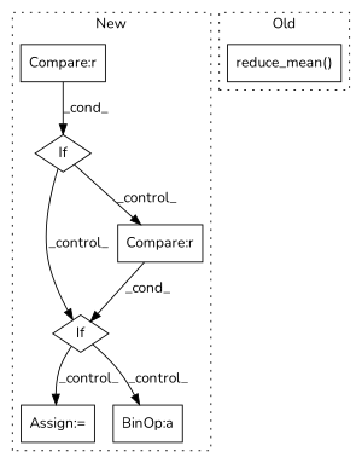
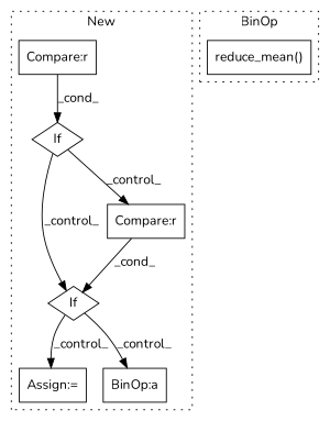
  digraph {
    fontname=Nunito
    node [a=96 fontname=Nunito l=3 shape=box]
    edge [fontname=Nunito]
    n1 [label=If s=1410 shape=diamond]
    n2 [a=40 l=12 label="Compare:r" s=1413]
    n3 [a=68 label="Assign:=" s=1499]
    n4 [label=If s=1135 shape=diamond]
    n5 [a=40 l=29 label="Compare:r" s=1138]
    n6 [a=82 label="BinOp:a" s=1510]
    n7 [a=75 l="15,1" label="reduce_mean()" s="810,864"]
    subgraph cluster_1 {
      label=New
      style=dotted
      n1
      n2
      n3
      n4
      n5
      n6
    }
    subgraph cluster_2 {
-     label=Old
+     label=BinOp
      style=dotted
      n7
    }
    n1 -> n3 [label=_control_]
    n1 -> n6 [label=_control_]
    n2 -> n1 [label=_cond_]
    n4 -> n1 [label=_control_]
    n4 -> n2 [label=_control_]
    n5 -> n4 [label=_cond_]
  }
